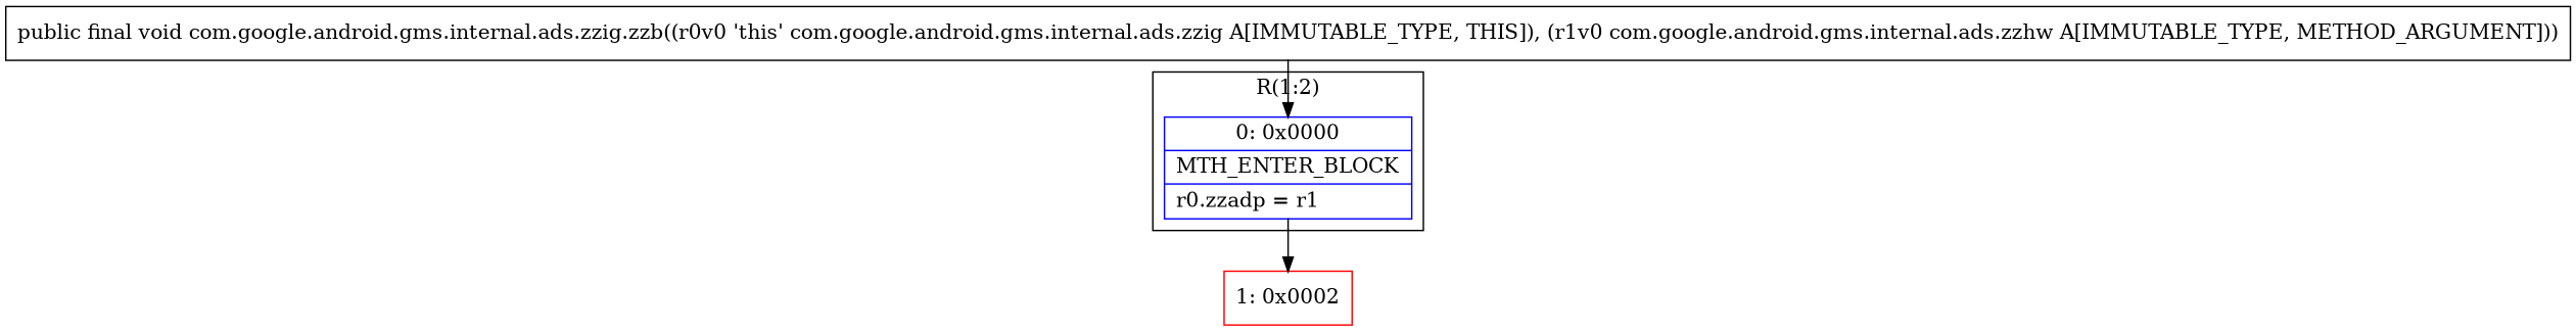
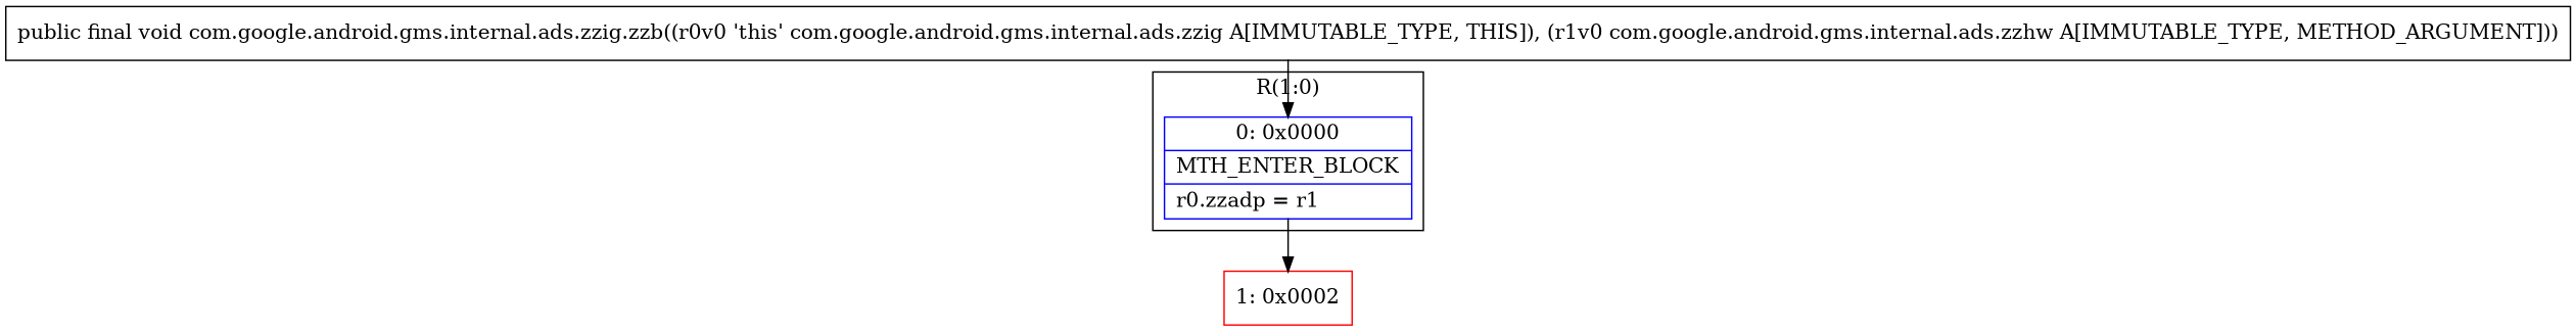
  digraph {
    node [shape=record]
    n1 [color=blue label="{0\:\ 0x0000|MTH_ENTER_BLOCK\l|r0.zzadp = r1\l}"]
    n2 [color=red label="{1\:\ 0x0002}"]
    n3 [label="{public final void com.google.android.gms.internal.ads.zzig.zzb((r0v0 'this' com.google.android.gms.internal.ads.zzig A[IMMUTABLE_TYPE, THIS]), (r1v0 com.google.android.gms.internal.ads.zzhw A[IMMUTABLE_TYPE, METHOD_ARGUMENT])) }"]
    subgraph cluster_1 {
-     label="R(1:2)"
+     label="R(1:0)"
      n1
    }
    n1 -> n2
    n3 -> n1
  }
